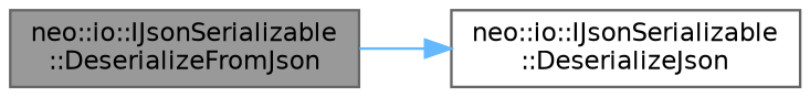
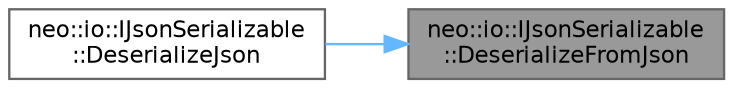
  digraph {
    rankdir=LR
    node [fontname=Helvetica fontsize=10 shape=box style=filled]
    n1 [color=gray40 fillcolor=grey60 fontcolor=black height=0.2 label="neo::io::IJsonSerializable\l::DeserializeFromJson" width=0.4]
    n2 [color=grey40 fillcolor=white height=0.2 label="neo::io::IJsonSerializable\l::DeserializeJson" width=0.4]
-   n1 -> n2 [color=steelblue1 fontname=Helvetica fontsize=10 labelfontname=Helvetica labelfontsize=10 style=solid]
+   n2 -> n1 [color=steelblue1 fontname=Helvetica fontsize=10 labelfontname=Helvetica labelfontsize=10 style=solid]
  }
